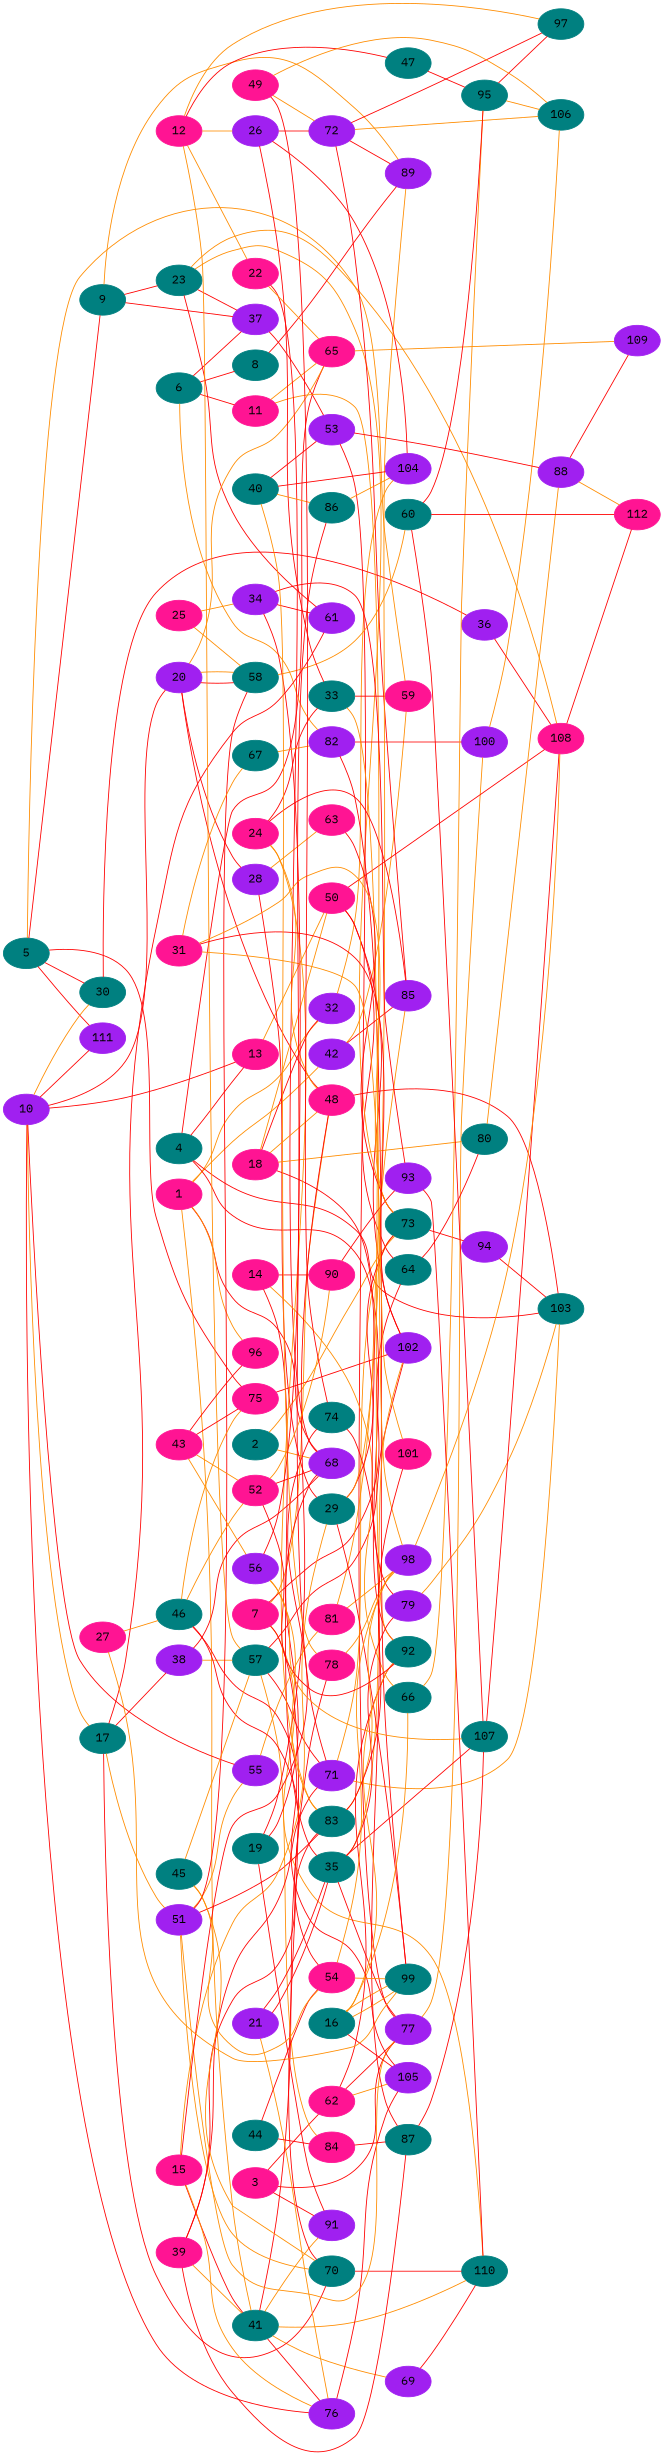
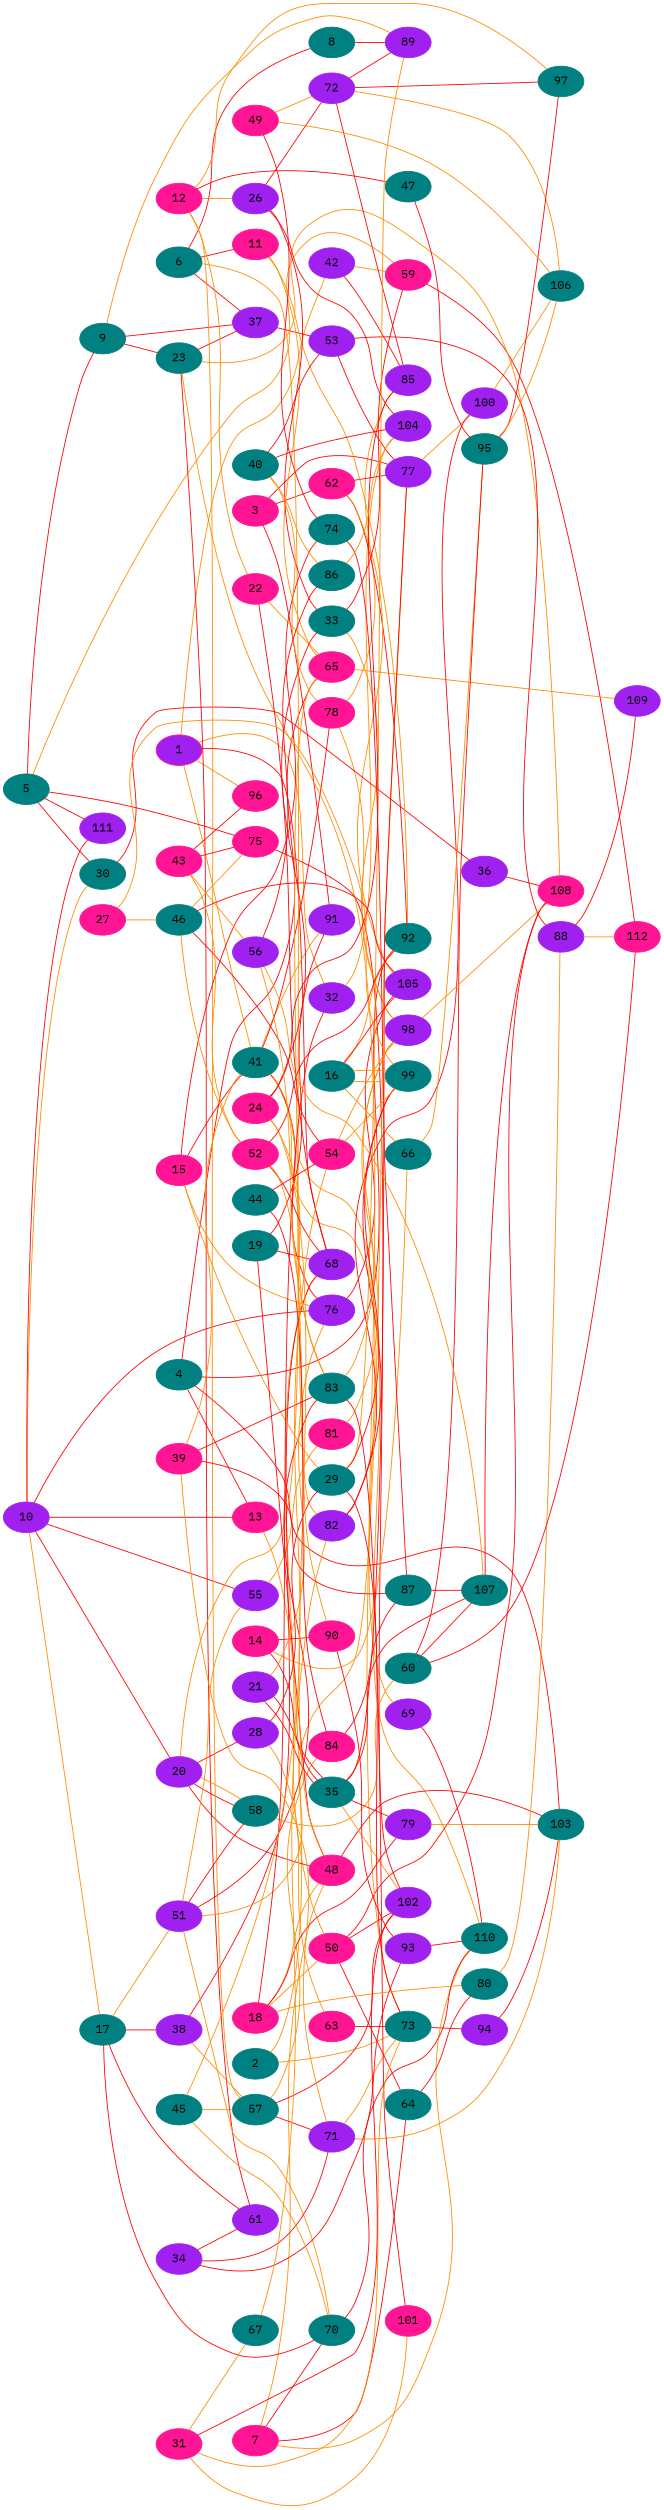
  graph {
    fontname="IBM Plex Mono"
    rankdir=LR
    node [color=teal fontname="IBM Plex Mono" style=filled]
    edge [color=red fontname="IBM Plex Mono"]
-   1 [color=deeppink]
+   1 [color=deeppink fillcolor=purple]
    32 [color=purple]
    41
    42 [color=purple]
    68 [color=purple]
    96 [color=deeppink]
    104 [color=purple]
    91 [color=purple]
    110
    76 [color=purple]
    78 [color=deeppink]
    69 [color=purple]
    59 [color=deeppink]
    85 [color=purple]
    2
    73
    94 [color=purple]
    3 [color=deeppink]
    62 [color=deeppink]
    77 [color=purple]
    92
    105 [color=purple]
    100 [color=purple]
    13 [color=deeppink]
    4
    65 [color=deeppink]
    103
    50 [color=deeppink]
    109 [color=purple]
    5
    9
    30
    75 [color=deeppink]
    111 [color=purple]
    37 [color=purple]
    89 [color=purple]
    23
    36 [color=purple]
    102 [color=purple]
    6
    8
    11 [color=deeppink]
    82 [color=purple]
    53 [color=purple]
    99
    7 [color=deeppink]
    48 [color=deeppink]
    64
    70
    80
    61 [color=purple]
    108 [color=deeppink]
    10 [color=purple]
    17
    20 [color=purple]
    55 [color=purple]
    38 [color=purple]
    51 [color=purple]
    28 [color=purple]
    58
    81 [color=deeppink]
    12 [color=deeppink]
    22 [color=deeppink]
    26 [color=purple]
    47
    57
    97
    33
    72 [color=purple]
    95
    71 [color=purple]
    84 [color=deeppink]
    14 [color=deeppink]
    35
    66
    90 [color=deeppink]
    79 [color=purple]
    107
    93 [color=purple]
    15 [color=deeppink]
    29
    74
    87
    16
    83
    18 [color=deeppink]
    88 [color=purple]
    19
    63 [color=deeppink]
    60
    21 [color=purple]
    112 [color=deeppink]
    24 [color=deeppink]
    98 [color=purple]
    101 [color=deeppink]
-   25 [color=deeppink]
    34 [color=purple]
    106
    27 [color=deeppink]
    46
    52 [color=deeppink]
    54 [color=deeppink]
    31 [color=deeppink]
    67
    39 [color=deeppink]
    40
    86
    43 [color=deeppink]
    56 [color=purple]
    44
    45
    49 [color=deeppink]
    1 -- 32 [color=darkorange]
    1 -- 41 [color=darkorange]
    1 -- 42 [color=darkorange]
    1 -- 68
    1 -- 96 [color=darkorange]
    32 -- 104 [color=darkorange]
    41 -- 91 [color=darkorange]
    41 -- 110 [color=darkorange]
    41 -- 76
    41 -- 78
    41 -- 69 [color=darkorange]
    42 -- 59 [color=darkorange]
    42 -- 85
    76 -- 105
    78 -- 98 [color=darkorange]
    69 -- 110
    2 -- 68 [color=darkorange]
    2 -- 73 [color=darkorange]
    73 -- 94
    94 -- 103
    3 -- 91
    3 -- 62
    3 -- 77
    62 -- 77
    62 -- 92
    62 -- 105 [color=darkorange]
    77 -- 100 [color=darkorange]
    100 -- 106 [color=darkorange]
    13 -- 50 [color=darkorange]
    4 -- 92
    4 -- 13
    4 -- 65
    4 -- 103
    65 -- 109 [color=darkorange]
    50 -- 102
    50 -- 64
    50 -- 108
    5 -- 59 [color=darkorange]
    5 -- 9
    5 -- 30
    5 -- 75
    5 -- 111
    9 -- 37
    9 -- 89 [color=darkorange]
    9 -- 23
    30 -- 36
    75 -- 102
    37 -- 53
    23 -- 73 [color=darkorange]
    23 -- 37
    23 -- 61
    23 -- 108 [color=darkorange]
    36 -- 108
    6 -- 37
    6 -- 8
    6 -- 11
    6 -- 82 [color=darkorange]
    8 -- 89
    11 -- 92 [color=darkorange]
    11 -- 65 [color=darkorange]
    82 -- 100
    82 -- 99
    53 -- 77
    53 -- 88
    7 -- 110 [color=darkorange]
    7 -- 48 [color=darkorange]
    7 -- 64
    7 -- 70
    48 -- 103
    64 -- 80
    70 -- 110
    80 -- 88 [color=darkorange]
-   108 -- 112
+   59 -- 112
    10 -- 76
    10 -- 13
    10 -- 30 [color=darkorange]
    10 -- 111
    10 -- 17 [color=darkorange]
    10 -- 20
    10 -- 55
    17 -- 70
    17 -- 61
    17 -- 38
    17 -- 51 [color=darkorange]
    20 -- 65 [color=darkorange]
    20 -- 48
    20 -- 28
    20 -- 58
    20 -- 58 [color=darkorange]
    55 -- 81 [color=darkorange]
    38 -- 68
    38 -- 57 [color=darkorange]
    51 -- 77 [color=darkorange]
    51 -- 70 [color=darkorange]
    51 -- 55 [color=darkorange]
    51 -- 58
    51 -- 83
    28 -- 29
    28 -- 63 [color=darkorange]
    58 -- 60 [color=darkorange]
-   81 -- 85 [color=darkorange]
+   78 -- 85 [color=darkorange]
    81 -- 98 [color=darkorange]
    12 -- 22 [color=darkorange]
    12 -- 26 [color=darkorange]
    12 -- 47
    12 -- 57 [color=darkorange]
    12 -- 97 [color=darkorange]
    22 -- 68
    22 -- 65 [color=darkorange]
    26 -- 104
    26 -- 33
    26 -- 72
    47 -- 95
    57 -- 102
    57 -- 71
    57 -- 84 [color=darkorange]
    33 -- 59
    33 -- 98 [color=darkorange]
    72 -- 85
    72 -- 89
    72 -- 97
    72 -- 106 [color=darkorange]
    95 -- 97
    95 -- 106 [color=darkorange]
    71 -- 73 [color=darkorange]
    71 -- 103 [color=darkorange]
    84 -- 87
    14 -- 35
    14 -- 66 [color=darkorange]
    14 -- 90
    35 -- 77
    35 -- 102 [color=darkorange]
    35 -- 79
    35 -- 107
    66 -- 95 [color=darkorange]
    90 -- 93
    79 -- 103 [color=darkorange]
    107 -- 108
    93 -- 110
    15 -- 41
    15 -- 76 [color=darkorange]
    15 -- 29 [color=darkorange]
    15 -- 74
    29 -- 73
    29 -- 89 [color=darkorange]
    29 -- 99
    74 -- 87
    87 -- 107
    16 -- 92 [color=darkorange]
    16 -- 105
    16 -- 99 [color=darkorange]
    16 -- 99 [color=darkorange]
    16 -- 66 [color=darkorange]
    83 -- 98 [color=darkorange]
    83 -- 101
    18 -- 32
    18 -- 50 [color=darkorange]
    18 -- 48 [color=darkorange]
    18 -- 80 [color=darkorange]
    18 -- 79
    88 -- 109
    88 -- 112 [color=darkorange]
    19 -- 68
    19 -- 91
    19 -- 48
    63 -- 73
    60 -- 95
    60 -- 107
    60 -- 112
    21 -- 76 [color=darkorange]
    21 -- 35
    21 -- 35
    24 -- 85
    24 -- 48 [color=darkorange]
    24 -- 33
    24 -- 83 [color=darkorange]
    98 -- 108 [color=darkorange]
-   25 -- 58 [color=darkorange]
-   25 -- 34 [color=darkorange]
    34 -- 61
    34 -- 71
    34 -- 93
    27 -- 99 [color=darkorange]
    27 -- 46 [color=darkorange]
    46 -- 105
    46 -- 75 [color=darkorange]
    46 -- 52 [color=darkorange]
    46 -- 54
    52 -- 68
    52 -- 92
    52 -- 90 [color=darkorange]
    54 -- 99 [color=darkorange]
    54 -- 98 [color=darkorange]
    31 -- 73 [color=darkorange]
    31 -- 102
    31 -- 101 [color=darkorange]
    31 -- 67 [color=darkorange]
    67 -- 82 [color=darkorange]
    39 -- 41 [color=darkorange]
-   39 -- 71
+   39 -- 71 [color=darkorange]
    39 -- 87
    39 -- 83
    40 -- 104
    40 -- 78 [color=darkorange]
    40 -- 53
    40 -- 86 [color=darkorange]
    86 -- 104 [color=darkorange]
    43 -- 96
    43 -- 75
    43 -- 52 [color=darkorange]
    43 -- 56 [color=darkorange]
    56 -- 107 [color=darkorange]
    56 -- 83 [color=darkorange]
    56 -- 86
    44 -- 84
    44 -- 54
    45 -- 70 [color=darkorange]
    45 -- 57 [color=darkorange]
    45 -- 54 [color=darkorange]
    49 -- 72 [color=darkorange]
    49 -- 74
    49 -- 106 [color=darkorange]
  }
